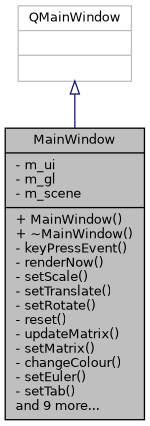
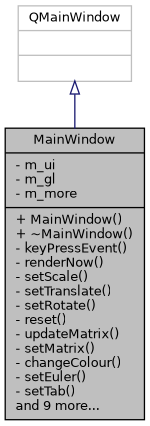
  digraph {
    node [fontname=Helvetica fontsize=10 shape=record style=filled]
-   n1 [color=black fillcolor=grey75 fontcolor=black height=0.2 label="{MainWindow\n|- m_ui\l- m_gl\l- m_scene\l|+ MainWindow()\l+ ~MainWindow()\l- keyPressEvent()\l- renderNow()\l- setScale()\l- setTranslate()\l- setRotate()\l- reset()\l- updateMatrix()\l- setMatrix()\l- changeColour()\l- setEuler()\l- setTab()\land 9 more...\l}" width=0.4]
+   n1 [color=black fillcolor=grey75 fontcolor=black height=0.2 label="{MainWindow\n|- m_ui\l- m_gl\l- m_more\l|+ MainWindow()\l+ ~MainWindow()\l- keyPressEvent()\l- renderNow()\l- setScale()\l- setTranslate()\l- setRotate()\l- reset()\l- updateMatrix()\l- setMatrix()\l- changeColour()\l- setEuler()\l- setTab()\land 9 more...\l}" width=0.4]
    n2 [color=grey75 fillcolor=white height=0.2 label="{QMainWindow\n||}" width=0.4]
    n2 -> n1 [arrowtail=onormal color=midnightblue dir=back fontname=Helvetica fontsize=10 labelfontname=Helvetica labelfontsize=10 style=solid]
  }
